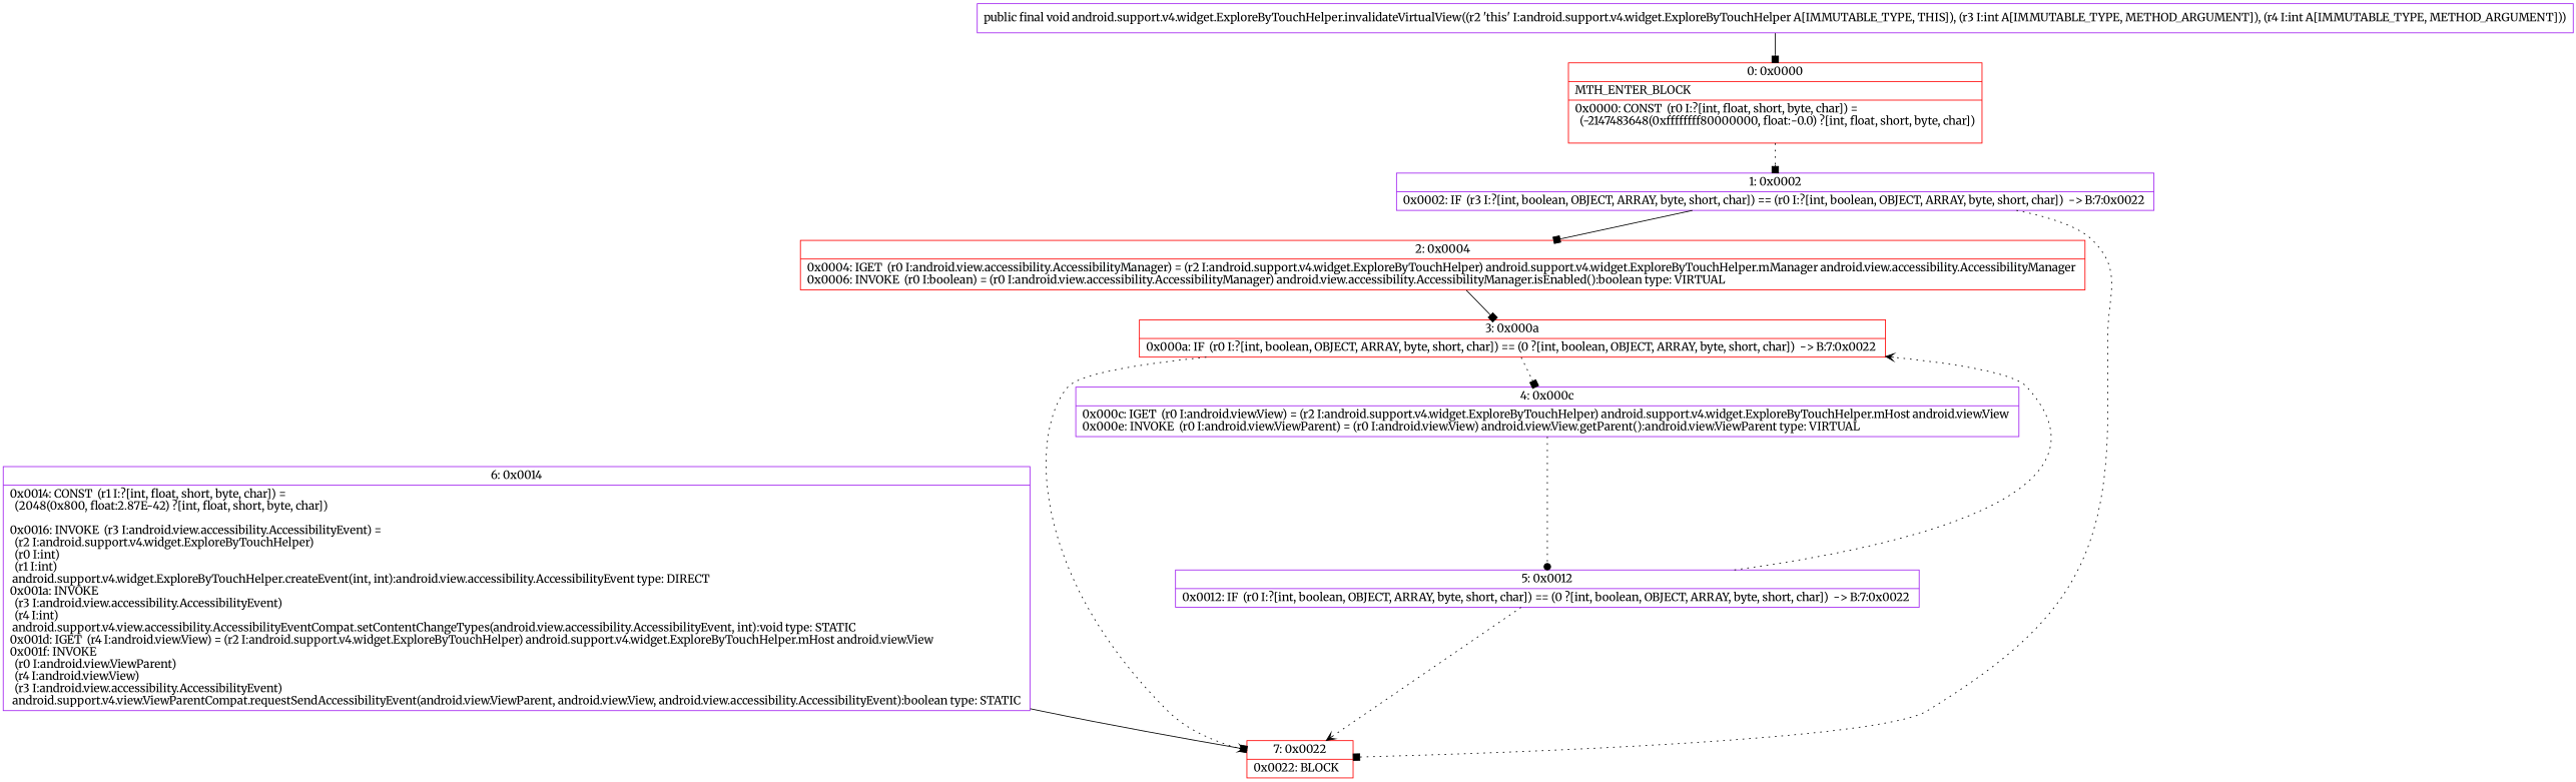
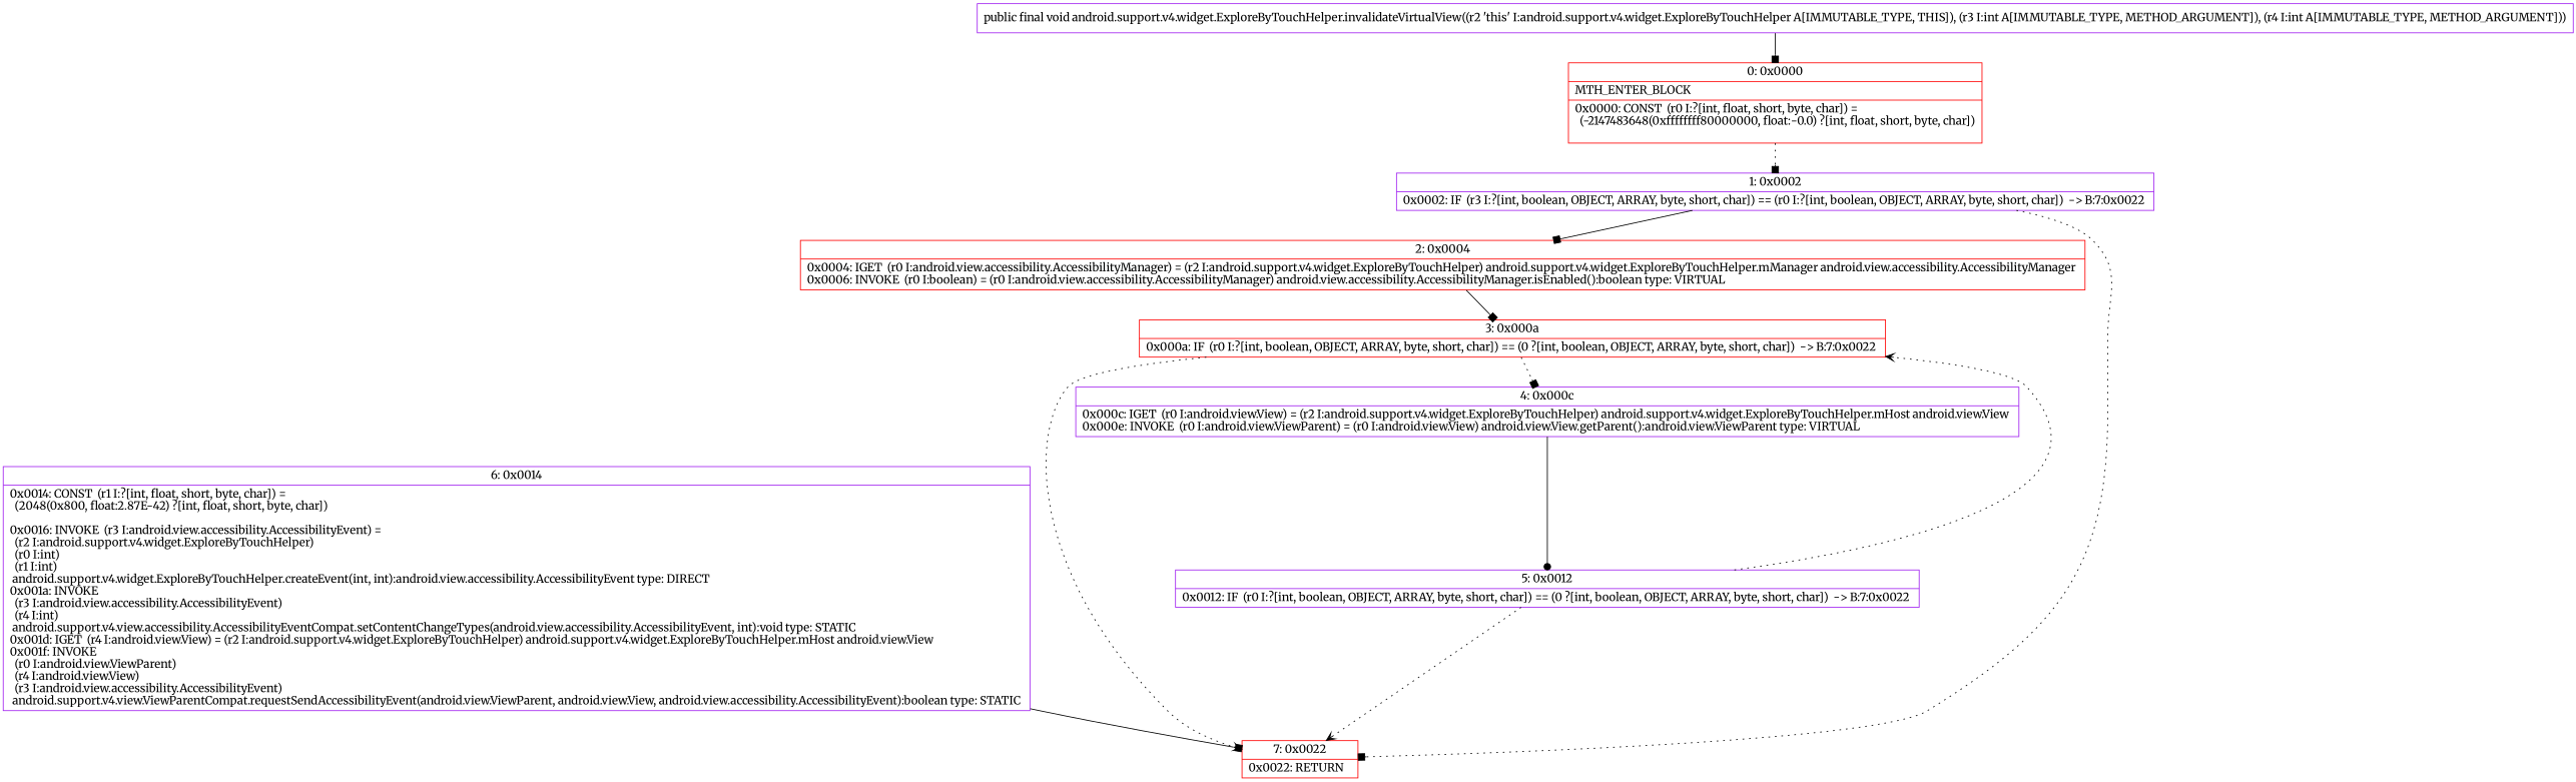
  digraph {
    fontname=Merriweather
    node [color=purple fontname=Merriweather shape=record]
    edge [arrowhead=box fontname=Merriweather style=dotted]
    n1 [color=red label="{0\:\ 0x0000|MTH_ENTER_BLOCK\l|0x0000: CONST  (r0 I:?[int, float, short, byte, char]) = \l  (\-2147483648(0xffffffff80000000, float:\-0.0) ?[int, float, short, byte, char])\l \l}"]
    n2 [label="{1\:\ 0x0002|0x0002: IF  (r3 I:?[int, boolean, OBJECT, ARRAY, byte, short, char]) == (r0 I:?[int, boolean, OBJECT, ARRAY, byte, short, char])  \-\> B:7:0x0022 \l}"]
    n3 [color=red label="{2\:\ 0x0004|0x0004: IGET  (r0 I:android.view.accessibility.AccessibilityManager) = (r2 I:android.support.v4.widget.ExploreByTouchHelper) android.support.v4.widget.ExploreByTouchHelper.mManager android.view.accessibility.AccessibilityManager \l0x0006: INVOKE  (r0 I:boolean) = (r0 I:android.view.accessibility.AccessibilityManager) android.view.accessibility.AccessibilityManager.isEnabled():boolean type: VIRTUAL \l}"]
-   n4 [color=red label="{7\:\ 0x0022|0x0022: BLOCK   \l}"]
+   n4 [color=red label="{7\:\ 0x0022|0x0022: RETURN   \l}"]
    n5 [color=red label="{3\:\ 0x000a|0x000a: IF  (r0 I:?[int, boolean, OBJECT, ARRAY, byte, short, char]) == (0 ?[int, boolean, OBJECT, ARRAY, byte, short, char])  \-\> B:7:0x0022 \l}"]
    n6 [label="{4\:\ 0x000c|0x000c: IGET  (r0 I:android.view.View) = (r2 I:android.support.v4.widget.ExploreByTouchHelper) android.support.v4.widget.ExploreByTouchHelper.mHost android.view.View \l0x000e: INVOKE  (r0 I:android.view.ViewParent) = (r0 I:android.view.View) android.view.View.getParent():android.view.ViewParent type: VIRTUAL \l}"]
    n7 [label="{5\:\ 0x0012|0x0012: IF  (r0 I:?[int, boolean, OBJECT, ARRAY, byte, short, char]) == (0 ?[int, boolean, OBJECT, ARRAY, byte, short, char])  \-\> B:7:0x0022 \l}"]
    n8 [label="{6\:\ 0x0014|0x0014: CONST  (r1 I:?[int, float, short, byte, char]) = \l  (2048(0x800, float:2.87E\-42) ?[int, float, short, byte, char])\l \l0x0016: INVOKE  (r3 I:android.view.accessibility.AccessibilityEvent) = \l  (r2 I:android.support.v4.widget.ExploreByTouchHelper)\l  (r0 I:int)\l  (r1 I:int)\l android.support.v4.widget.ExploreByTouchHelper.createEvent(int, int):android.view.accessibility.AccessibilityEvent type: DIRECT \l0x001a: INVOKE  \l  (r3 I:android.view.accessibility.AccessibilityEvent)\l  (r4 I:int)\l android.support.v4.view.accessibility.AccessibilityEventCompat.setContentChangeTypes(android.view.accessibility.AccessibilityEvent, int):void type: STATIC \l0x001d: IGET  (r4 I:android.view.View) = (r2 I:android.support.v4.widget.ExploreByTouchHelper) android.support.v4.widget.ExploreByTouchHelper.mHost android.view.View \l0x001f: INVOKE  \l  (r0 I:android.view.ViewParent)\l  (r4 I:android.view.View)\l  (r3 I:android.view.accessibility.AccessibilityEvent)\l android.support.v4.view.ViewParentCompat.requestSendAccessibilityEvent(android.view.ViewParent, android.view.View, android.view.accessibility.AccessibilityEvent):boolean type: STATIC \l}"]
    n9 [label="{public final void android.support.v4.widget.ExploreByTouchHelper.invalidateVirtualView((r2 'this' I:android.support.v4.widget.ExploreByTouchHelper A[IMMUTABLE_TYPE, THIS]), (r3 I:int A[IMMUTABLE_TYPE, METHOD_ARGUMENT]), (r4 I:int A[IMMUTABLE_TYPE, METHOD_ARGUMENT])) }"]
    n1 -> n2
    n2 -> n3 [style=solid]
    n2 -> n4
    n3 -> n5 [style=solid]
    n5 -> n4 [arrowhead=vee]
    n5 -> n6
-   n6 -> n7 [arrowhead=dot]
+   n6 -> n7 [arrowhead=dot style=solid]
    n7 -> n4 [arrowhead=vee]
    n7 -> n5 [arrowhead=vee]
    n8 -> n4 [style=solid]
    n9 -> n1 [style=solid]
  }
